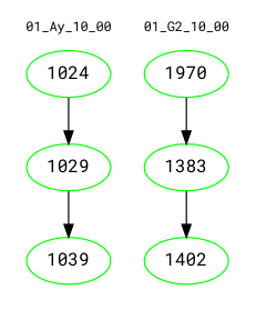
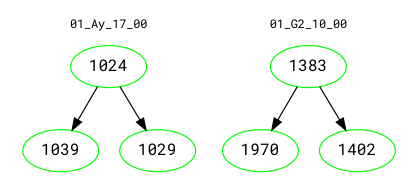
  digraph {
    fontname="Roboto Mono"
    node [color=green fontname="Roboto Mono"]
    edge [color=black fontname="Roboto Mono"]
    n1 [label=1024]
    n2 [label=1039]
    n3 [label=1029]
    n4 [label=1383]
    n5 [label=1970]
    n6 [label=1402]
    subgraph cluster_1 {
      color=white
      fontsize=10
-     label="01_Ay_10_00"
+     label="01_Ay_17_00"
      n1
      n2
      n3
    }
    subgraph cluster_2 {
      color=white
      fontsize=10
      label="01_G2_10_00"
      n4
      n5
      n6
    }
-   n3 -> n2
+   n1 -> n2
    n1 -> n3
-   n5 -> n4
+   n4 -> n5
    n4 -> n6
  }
